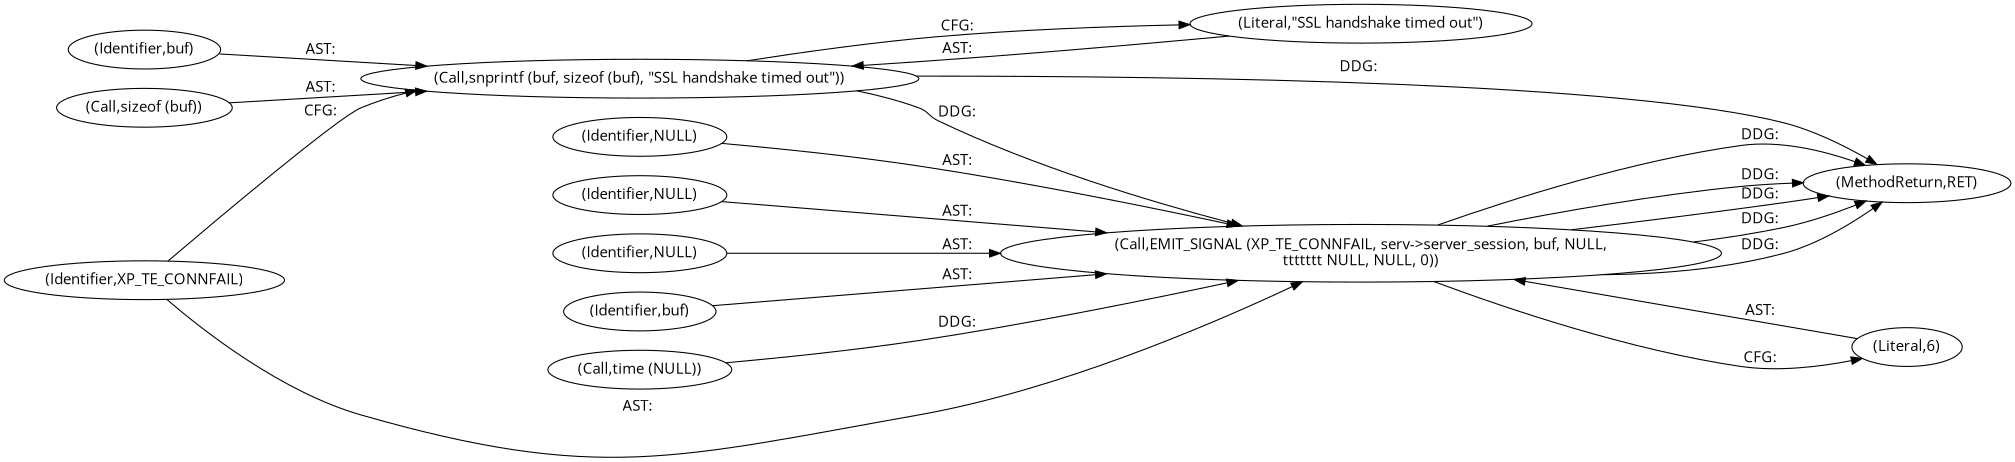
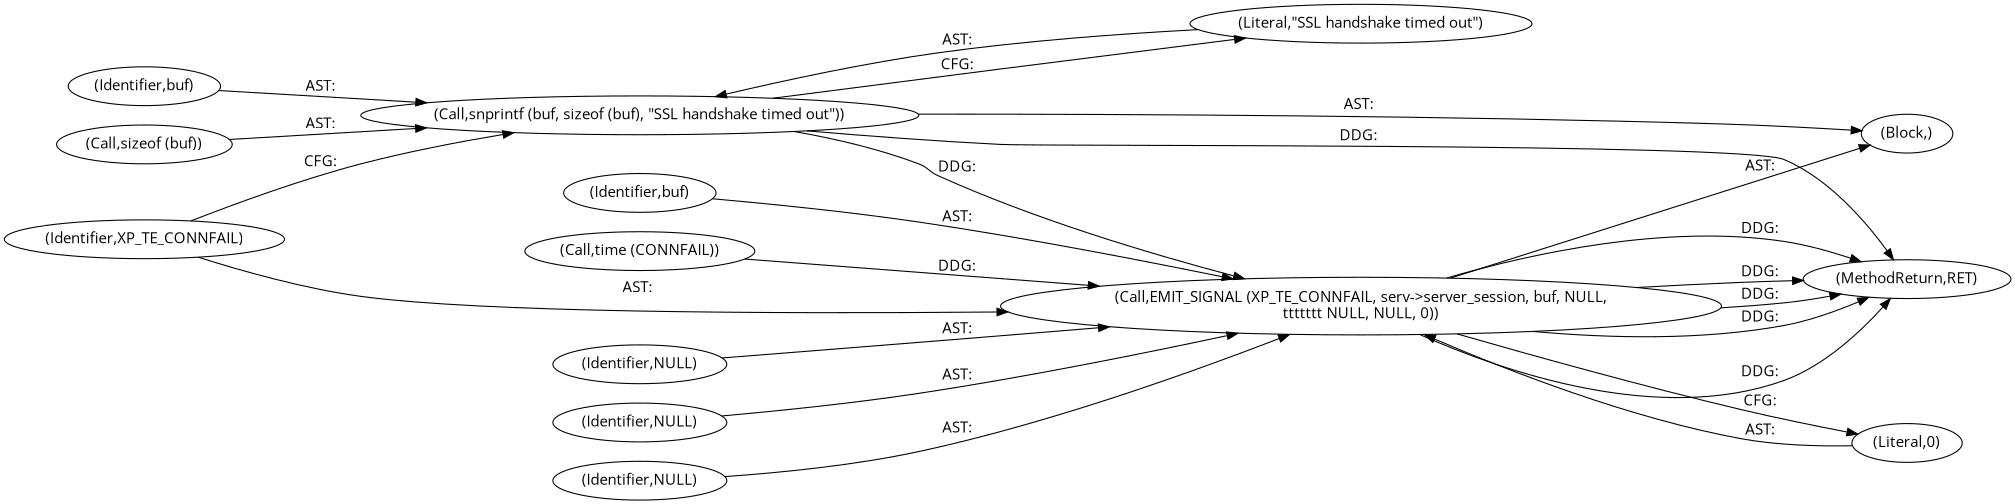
  digraph {
    fontname="Open Sans"
    rankdir=LR
    node [fontname="Open Sans"]
    edge [fontname="Open Sans"]
    n1 [label="(Call,snprintf (buf, sizeof (buf), \"SSL handshake timed out\"))"]
    n2 [label="(Call,EMIT_SIGNAL (XP_TE_CONNFAIL, serv->server_session, buf, NULL,\n\t\t\t\t\t\t\t NULL, NULL, 0))"]
    n3 [label="(MethodReturn,RET)"]
    n4 [label="(Literal,\"SSL handshake timed out\")"]
-   n6 [label="(Literal,6)"]
+   n5 [label="(Block,)"]
+   n6 [label="(Literal,0)"]
    n7 [label="(Identifier,buf)"]
    n8 [label="(Call,sizeof (buf))"]
-   n9 [label="(Call,time (NULL))"]
+   n9 [label="(Call,time (CONNFAIL))"]
    n10 [label="(Identifier,XP_TE_CONNFAIL)"]
    n11 [label="(Identifier,NULL)"]
    n12 [label="(Identifier,buf)"]
    n13 [label="(Identifier,NULL)"]
    n14 [label="(Identifier,NULL)"]
    n1 -> n2 [label="DDG: "]
    n1 -> n3 [label="DDG: "]
    n1 -> n4 [label="CFG: "]
+   n1 -> n5 [label="AST: "]
    n2 -> n3 [label="DDG: "]
    n2 -> n3 [label="DDG: "]
    n2 -> n3 [label="DDG: "]
    n2 -> n3 [label="DDG: "]
    n2 -> n3 [label="DDG: "]
+   n2 -> n5 [label="AST: "]
    n2 -> n6 [label="CFG: "]
    n4 -> n1 [label="AST: "]
    n6 -> n2 [label="AST: "]
    n7 -> n2 [label="AST: "]
    n8 -> n1 [label="AST: "]
    n9 -> n2 [label="DDG: "]
    n10 -> n1 [label="CFG: "]
    n10 -> n2 [label="AST: "]
    n11 -> n2 [label="AST: "]
    n12 -> n1 [label="AST: "]
    n13 -> n2 [label="AST: "]
    n14 -> n2 [label="AST: "]
  }
